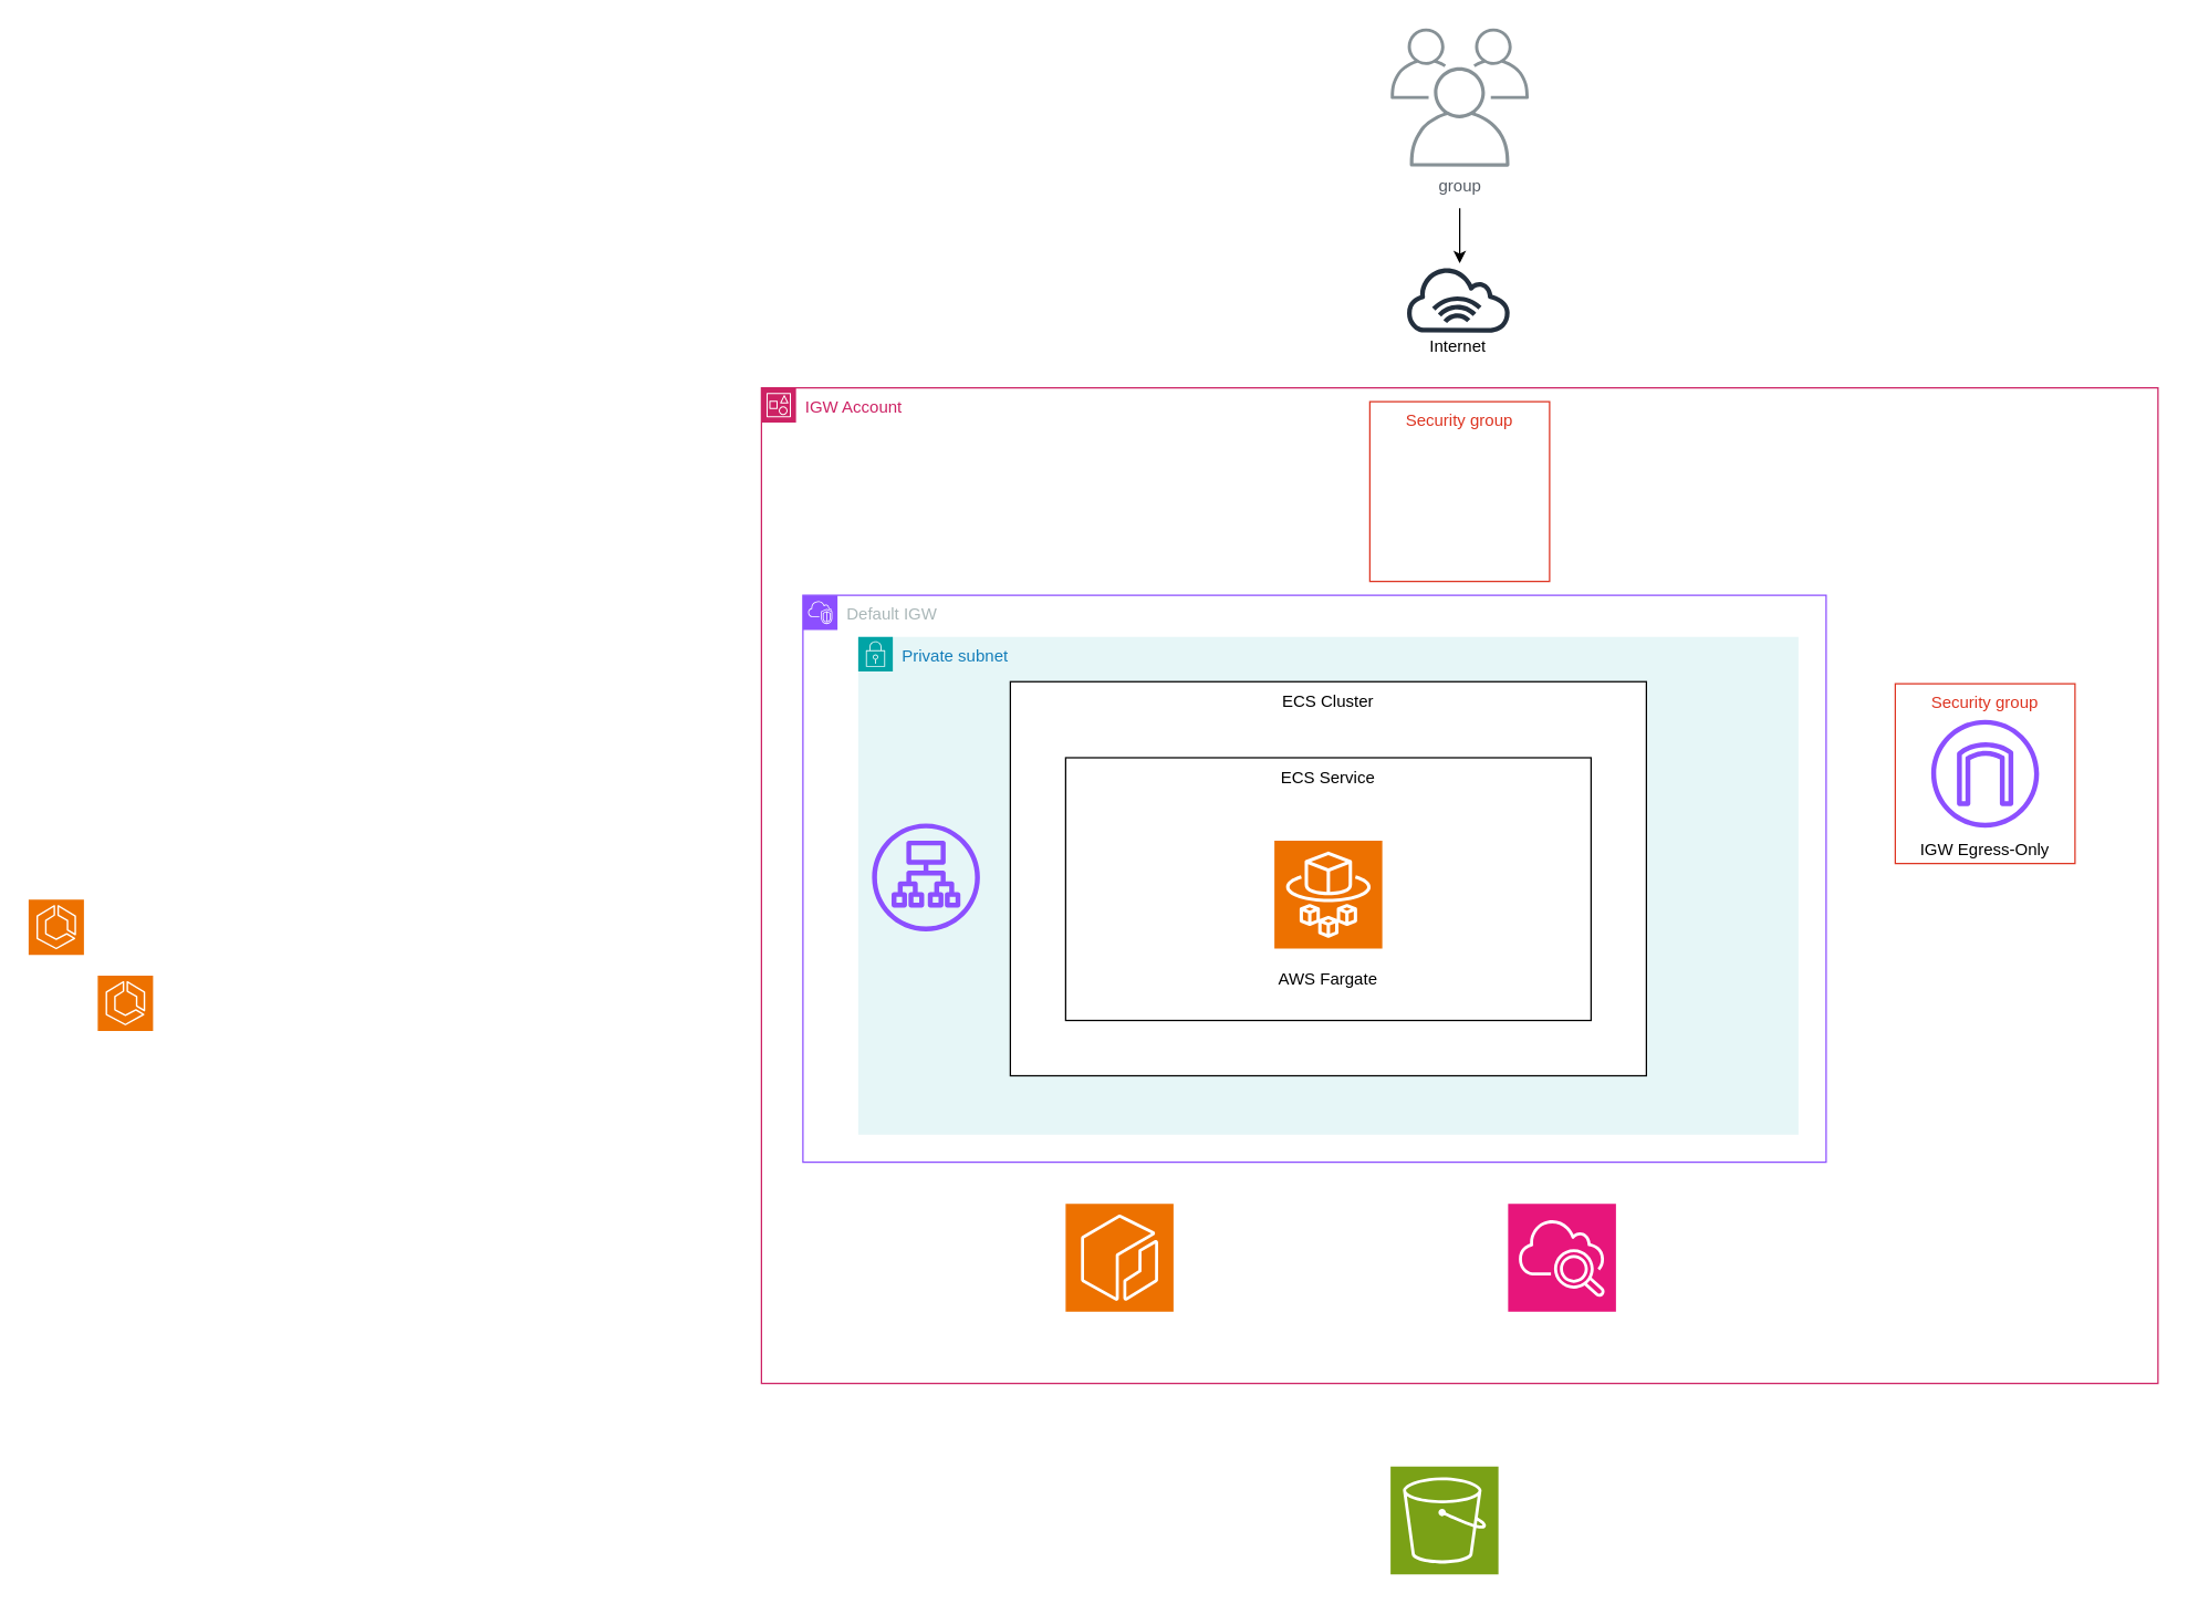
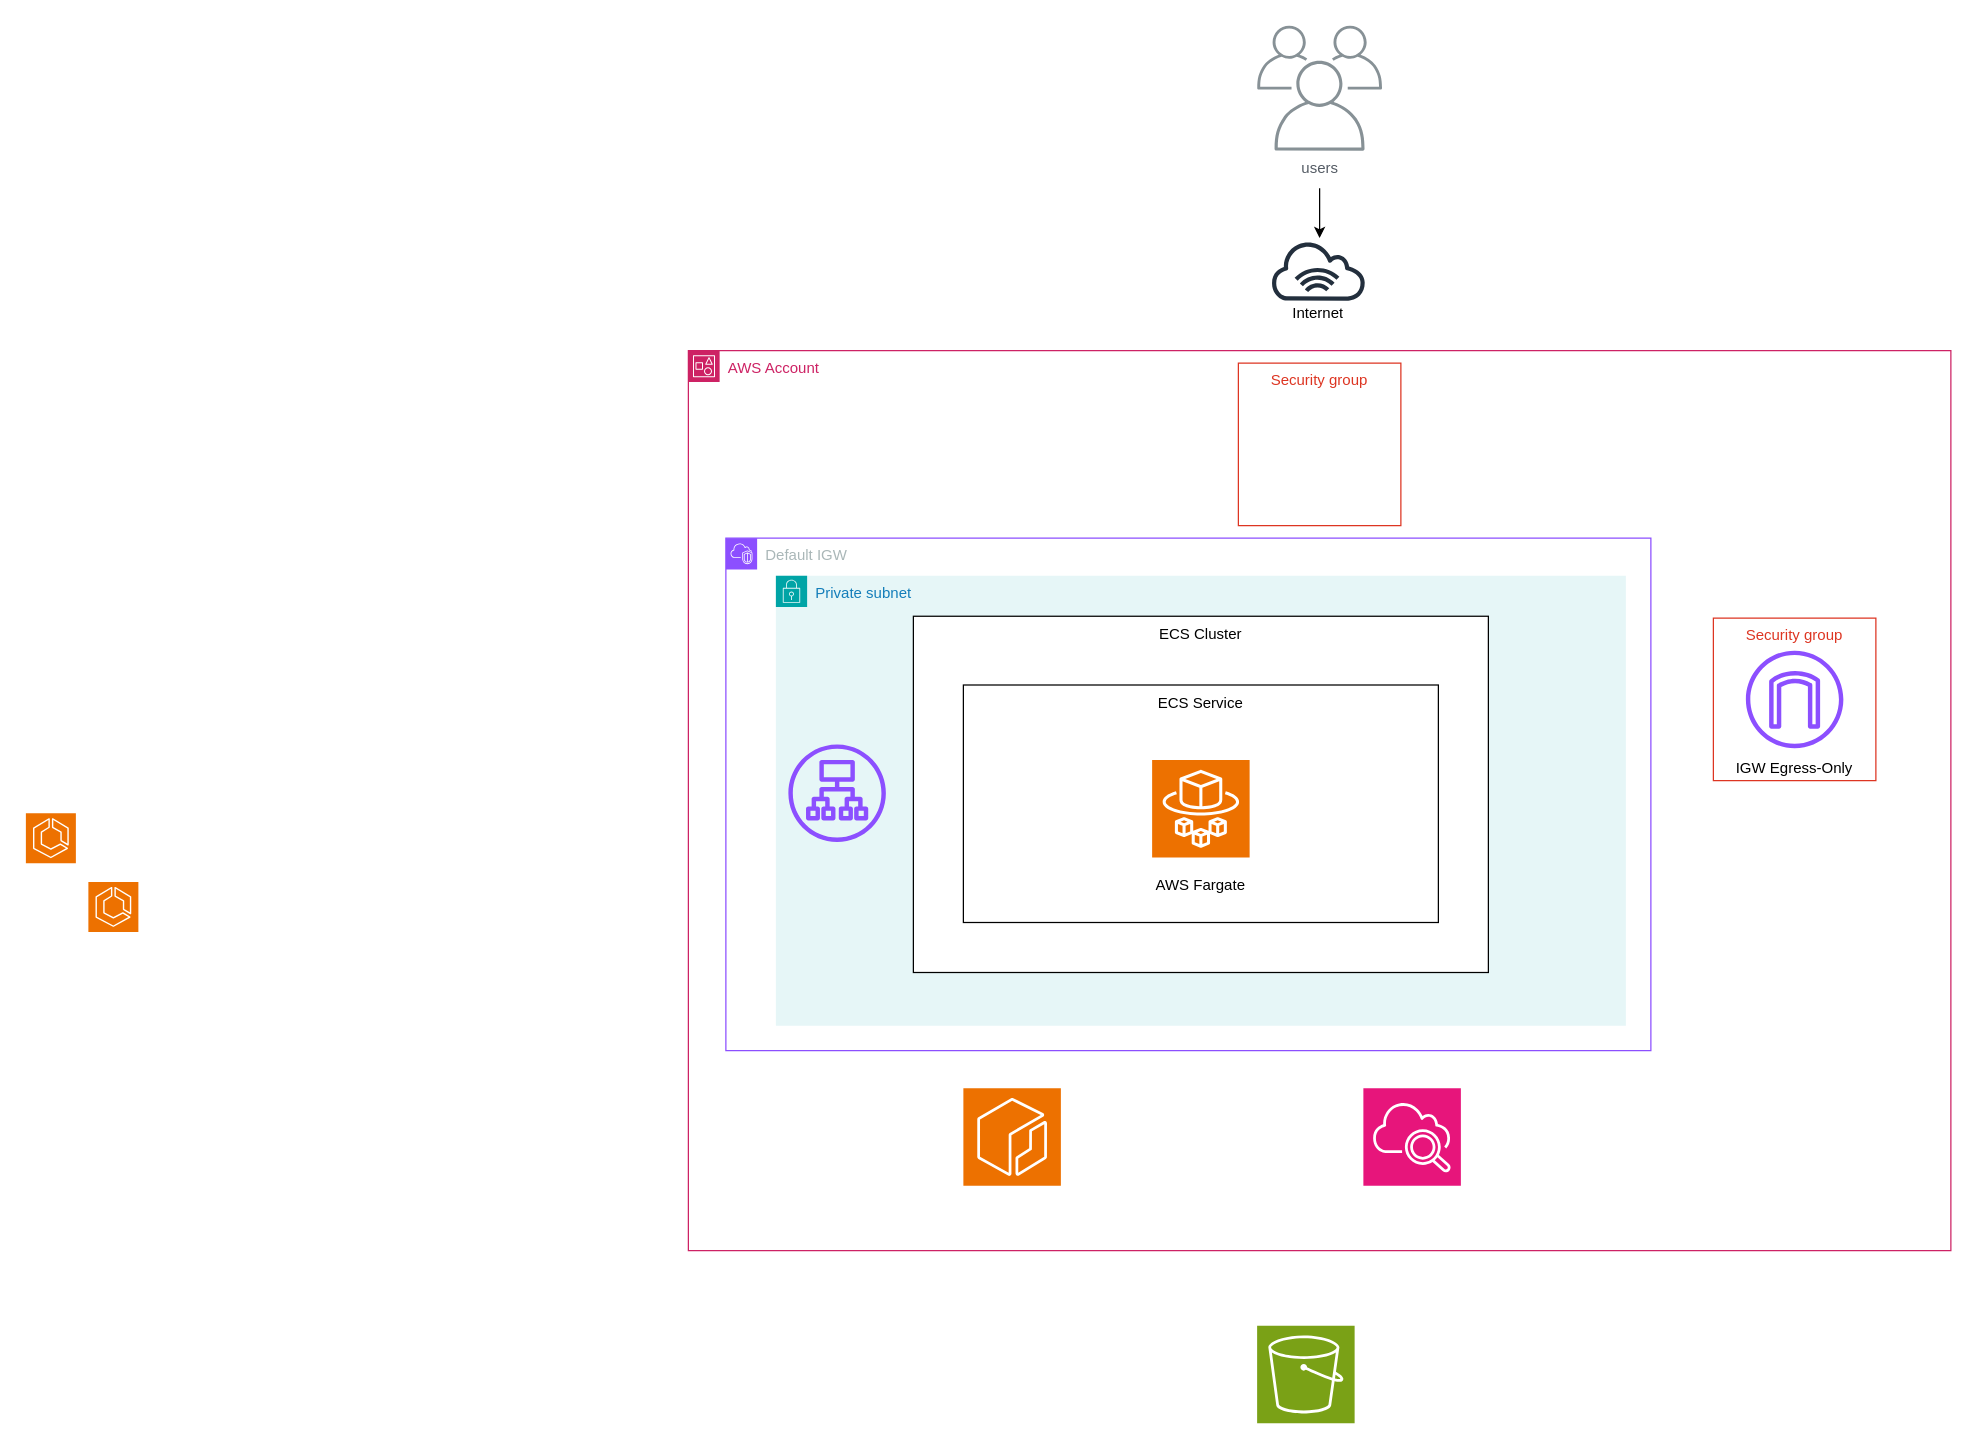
  <mxCell id="0" />
  <mxCell id="1" parent="0" />
- <mxCell id="2" value="IGW Account" style="points=[[0,0],[0.25,0],[0.5,0],[0.75,0],[1,0],[1,0.25],[1,0.5],[1,0.75],[1,1],[0.75,1],[0.5,1],[0.25,1],[0,1],[0,0.75],[0,0.5],[0,0.25]];outlineConnect=0;gradientColor=none;html=1;whiteSpace=wrap;fontSize=12;fontStyle=0;container=1;pointerEvents=0;collapsible=0;recursiveResize=0;shape=mxgraph.aws4.group;grIcon=mxgraph.aws4.group_account;strokeColor=#CD2264;fillColor=none;verticalAlign=top;align=left;spacingLeft=30;fontColor=#CD2264;dashed=0;" vertex="1" parent="1"><mxGeometry x="550" y="280" width="1010" height="720" as="geometry" /></mxCell>
+ <mxCell id="2" value="AWS Account" style="points=[[0,0],[0.25,0],[0.5,0],[0.75,0],[1,0],[1,0.25],[1,0.5],[1,0.75],[1,1],[0.75,1],[0.5,1],[0.25,1],[0,1],[0,0.75],[0,0.5],[0,0.25]];outlineConnect=0;gradientColor=none;html=1;whiteSpace=wrap;fontSize=12;fontStyle=0;container=1;pointerEvents=0;collapsible=0;recursiveResize=0;shape=mxgraph.aws4.group;grIcon=mxgraph.aws4.group_account;strokeColor=#CD2264;fillColor=none;verticalAlign=top;align=left;spacingLeft=30;fontColor=#CD2264;dashed=0;" vertex="1" parent="1"><mxGeometry x="550" y="280" width="1010" height="720" as="geometry" /></mxCell>
  <mxCell id="3" value="Security group" style="fillColor=none;strokeColor=#DD3522;verticalAlign=top;fontStyle=0;fontColor=#DD3522;whiteSpace=wrap;html=1;" vertex="1" parent="2"><mxGeometry x="820" y="214" width="130" height="130" as="geometry" /></mxCell>
  <mxCell id="4" value="" style="sketch=0;points=[[0,0,0],[0.25,0,0],[0.5,0,0],[0.75,0,0],[1,0,0],[0,1,0],[0.25,1,0],[0.5,1,0],[0.75,1,0],[1,1,0],[0,0.25,0],[0,0.5,0],[0,0.75,0],[1,0.25,0],[1,0.5,0],[1,0.75,0]];outlineConnect=0;fontColor=#232F3E;fillColor=#ED7100;strokeColor=#ffffff;dashed=0;verticalLabelPosition=bottom;verticalAlign=top;align=center;html=1;fontSize=12;fontStyle=0;aspect=fixed;shape=mxgraph.aws4.resourceIcon;resIcon=mxgraph.aws4.ecr;" vertex="1" parent="2"><mxGeometry x="220" y="590" width="78" height="78" as="geometry" /></mxCell>
  <mxCell id="5" value="" style="sketch=0;points=[[0,0,0],[0.25,0,0],[0.5,0,0],[0.75,0,0],[1,0,0],[0,1,0],[0.25,1,0],[0.5,1,0],[0.75,1,0],[1,1,0],[0,0.25,0],[0,0.5,0],[0,0.75,0],[1,0.25,0],[1,0.5,0],[1,0.75,0]];points=[[0,0,0],[0.25,0,0],[0.5,0,0],[0.75,0,0],[1,0,0],[0,1,0],[0.25,1,0],[0.5,1,0],[0.75,1,0],[1,1,0],[0,0.25,0],[0,0.5,0],[0,0.75,0],[1,0.25,0],[1,0.5,0],[1,0.75,0]];outlineConnect=0;fontColor=#232F3E;fillColor=#E7157B;strokeColor=#ffffff;dashed=0;verticalLabelPosition=bottom;verticalAlign=top;align=center;html=1;fontSize=12;fontStyle=0;aspect=fixed;shape=mxgraph.aws4.resourceIcon;resIcon=mxgraph.aws4.cloudwatch_2;" vertex="1" parent="2"><mxGeometry x="540" y="590" width="78" height="78" as="geometry" /></mxCell>
  <mxCell id="6" value="" style="sketch=0;outlineConnect=0;fontColor=#232F3E;gradientColor=none;fillColor=#8C4FFF;strokeColor=none;dashed=0;verticalLabelPosition=bottom;verticalAlign=top;align=center;html=1;fontSize=12;fontStyle=0;aspect=fixed;pointerEvents=1;shape=mxgraph.aws4.internet_gateway;" vertex="1" parent="2"><mxGeometry x="846" y="240" width="78" height="78" as="geometry" /></mxCell>
  <mxCell id="7" value="IGW Egress-Only" style="text;html=1;strokeColor=none;fillColor=none;align=center;verticalAlign=middle;whiteSpace=wrap;overflow=hidden;fontColor=light-dark(#000000,#B17DFF);" vertex="1" parent="2"><mxGeometry x="837" y="324" width="96" height="20" as="geometry" /></mxCell>
  <mxCell id="8" value="Default IGW" style="points=[[0,0],[0.25,0],[0.5,0],[0.75,0],[1,0],[1,0.25],[1,0.5],[1,0.75],[1,1],[0.75,1],[0.5,1],[0.25,1],[0,1],[0,0.75],[0,0.5],[0,0.25]];outlineConnect=0;gradientColor=none;html=1;whiteSpace=wrap;fontSize=12;fontStyle=0;container=1;pointerEvents=0;collapsible=0;recursiveResize=0;shape=mxgraph.aws4.group;grIcon=mxgraph.aws4.group_vpc2;strokeColor=#8C4FFF;fillColor=none;verticalAlign=top;align=left;spacingLeft=30;fontColor=#AAB7B8;dashed=0;" vertex="1" parent="2"><mxGeometry x="30" y="150" width="740" height="410" as="geometry" /></mxCell>
  <mxCell id="9" value="Private subnet" style="points=[[0,0],[0.25,0],[0.5,0],[0.75,0],[1,0],[1,0.25],[1,0.5],[1,0.75],[1,1],[0.75,1],[0.5,1],[0.25,1],[0,1],[0,0.75],[0,0.5],[0,0.25]];outlineConnect=0;gradientColor=none;html=1;whiteSpace=wrap;fontSize=12;fontStyle=0;container=1;pointerEvents=0;collapsible=0;recursiveResize=0;shape=mxgraph.aws4.group;grIcon=mxgraph.aws4.group_security_group;grStroke=0;strokeColor=#00A4A6;fillColor=#E6F6F7;verticalAlign=top;align=left;spacingLeft=30;fontColor=#147EBA;dashed=0;" vertex="1" parent="8"><mxGeometry x="40" y="30" width="680" height="360" as="geometry" /></mxCell>
  <mxCell id="10" value="&lt;div style=&quot;&quot;&gt;&lt;span style=&quot;color: light-dark(rgb(0, 0, 0), rgb(216, 109, 12)); background-color: transparent;&quot;&gt;ECS Cluster&lt;/span&gt;&lt;/div&gt;" style="dashed=0;verticalAlign=top;fontStyle=0;whiteSpace=wrap;html=1;strokeColor=light-dark(#000000,#D86D0C);align=center;" vertex="1" parent="9"><mxGeometry x="110" y="32.5" width="460" height="285" as="geometry" /></mxCell>
  <mxCell id="11" value="&lt;div style=&quot;&quot;&gt;&lt;span style=&quot;color: light-dark(rgb(0, 0, 0), rgb(216, 109, 12)); background-color: transparent;&quot;&gt;ECS Service&lt;/span&gt;&lt;/div&gt;" style="dashed=0;verticalAlign=top;fontStyle=0;whiteSpace=wrap;html=1;strokeColor=light-dark(#000000,#D86D0C);align=center;" vertex="1" parent="9"><mxGeometry x="150" y="87.5" width="380" height="190" as="geometry" /></mxCell>
  <mxCell id="12" value="" style="sketch=0;points=[[0,0,0],[0.25,0,0],[0.5,0,0],[0.75,0,0],[1,0,0],[0,1,0],[0.25,1,0],[0.5,1,0],[0.75,1,0],[1,1,0],[0,0.25,0],[0,0.5,0],[0,0.75,0],[1,0.25,0],[1,0.5,0],[1,0.75,0]];outlineConnect=0;fontColor=#232F3E;fillColor=#ED7100;strokeColor=#ffffff;dashed=0;verticalLabelPosition=bottom;verticalAlign=top;align=center;html=1;fontSize=12;fontStyle=0;aspect=fixed;shape=mxgraph.aws4.resourceIcon;resIcon=mxgraph.aws4.fargate;" vertex="1" parent="9"><mxGeometry x="301" y="147.5" width="78" height="78" as="geometry" /></mxCell>
  <mxCell id="13" value="&lt;font style=&quot;color: light-dark(rgb(0, 0, 0), rgb(245, 140, 5));&quot;&gt;AWS Fargate&lt;/font&gt;" style="text;html=1;strokeColor=none;fillColor=none;align=center;verticalAlign=middle;whiteSpace=wrap;overflow=hidden;" vertex="1" parent="9"><mxGeometry x="300" y="237.5" width="80" height="20" as="geometry" /></mxCell>
  <mxCell id="14" value="" style="sketch=0;outlineConnect=0;fontColor=#232F3E;gradientColor=none;fillColor=#8C4FFF;strokeColor=none;dashed=0;verticalLabelPosition=bottom;verticalAlign=top;align=center;html=1;fontSize=12;fontStyle=0;aspect=fixed;pointerEvents=1;shape=mxgraph.aws4.application_load_balancer;" vertex="1" parent="9"><mxGeometry x="10" y="135" width="78" height="78" as="geometry" /></mxCell>
  <mxCell id="15" value="Security group" style="fillColor=none;strokeColor=#DD3522;verticalAlign=top;fontStyle=0;fontColor=#DD3522;whiteSpace=wrap;html=1;" vertex="1" parent="2"><mxGeometry x="440" y="10" width="130" height="130" as="geometry" /></mxCell>
  <mxCell id="16" value="" style="sketch=0;points=[[0,0,0],[0.25,0,0],[0.5,0,0],[0.75,0,0],[1,0,0],[0,1,0],[0.25,1,0],[0.5,1,0],[0.75,1,0],[1,1,0],[0,0.25,0],[0,0.5,0],[0,0.75,0],[1,0.25,0],[1,0.5,0],[1,0.75,0]];outlineConnect=0;fontColor=#232F3E;fillColor=#7AA116;strokeColor=#ffffff;dashed=0;verticalLabelPosition=bottom;verticalAlign=top;align=center;html=1;fontSize=12;fontStyle=0;aspect=fixed;shape=mxgraph.aws4.resourceIcon;resIcon=mxgraph.aws4.s3;" vertex="1" parent="1"><mxGeometry x="1005" y="1060" width="78" height="78" as="geometry" /></mxCell>
  <mxCell id="17" value="" style="sketch=0;outlineConnect=0;fontColor=#232F3E;gradientColor=none;fillColor=#232F3D;strokeColor=none;dashed=0;verticalLabelPosition=bottom;verticalAlign=top;align=center;html=1;fontSize=12;fontStyle=0;aspect=fixed;pointerEvents=1;shape=mxgraph.aws4.internet_alt1;" vertex="1" parent="1"><mxGeometry x="1015" y="192" width="78" height="48" as="geometry" /></mxCell>
  <mxCell id="18" value="Internet" style="text;html=1;strokeColor=none;fillColor=none;align=center;verticalAlign=middle;whiteSpace=wrap;overflow=hidden;" vertex="1" parent="1"><mxGeometry x="1014" y="240" width="80" height="20" as="geometry" /></mxCell>
- <mxCell id="19" value="group" style="sketch=0;outlineConnect=0;gradientColor=none;fontColor=#545B64;strokeColor=none;fillColor=#879196;dashed=0;verticalLabelPosition=bottom;verticalAlign=top;align=center;html=1;fontSize=12;fontStyle=0;aspect=fixed;shape=mxgraph.aws4.illustration_users;pointerEvents=1" vertex="1" parent="1"><mxGeometry x="1005" y="20" width="100" height="100" as="geometry" /></mxCell>
+ <mxCell id="19" value="users" style="sketch=0;outlineConnect=0;gradientColor=none;fontColor=#545B64;strokeColor=none;fillColor=#879196;dashed=0;verticalLabelPosition=bottom;verticalAlign=top;align=center;html=1;fontSize=12;fontStyle=0;aspect=fixed;shape=mxgraph.aws4.illustration_users;pointerEvents=1" vertex="1" parent="1"><mxGeometry x="1005" y="20" width="100" height="100" as="geometry" /></mxCell>
  <mxCell id="20" value="" style="endArrow=classic;html=1;rounded=0;fontColor=light-dark(#000000,#02C91A);strokeColor=light-dark(#000000,#0FC42A);" edge="1" parent="1"><mxGeometry width="50" height="50" relative="1" as="geometry"><mxPoint x="1055" y="150" as="sourcePoint" /><mxPoint x="1055" y="190" as="targetPoint" /></mxGeometry></mxCell>
  <mxCell id="21" value="" style="sketch=0;points=[[0,0,0],[0.25,0,0],[0.5,0,0],[0.75,0,0],[1,0,0],[0,1,0],[0.25,1,0],[0.5,1,0],[0.75,1,0],[1,1,0],[0,0.25,0],[0,0.5,0],[0,0.75,0],[1,0.25,0],[1,0.5,0],[1,0.75,0]];outlineConnect=0;fontColor=#232F3E;fillColor=#ED7100;strokeColor=#ffffff;dashed=0;verticalLabelPosition=bottom;verticalAlign=top;align=center;html=1;fontSize=12;fontStyle=0;aspect=fixed;shape=mxgraph.aws4.resourceIcon;resIcon=mxgraph.aws4.ecs;" vertex="1" parent="1"><mxGeometry x="20" y="650" width="40" height="40" as="geometry" /></mxCell>
  <mxCell id="22" value="" style="sketch=0;points=[[0,0,0],[0.25,0,0],[0.5,0,0],[0.75,0,0],[1,0,0],[0,1,0],[0.25,1,0],[0.5,1,0],[0.75,1,0],[1,1,0],[0,0.25,0],[0,0.5,0],[0,0.75,0],[1,0.25,0],[1,0.5,0],[1,0.75,0]];outlineConnect=0;fontColor=#232F3E;fillColor=#ED7100;strokeColor=#ffffff;dashed=0;verticalLabelPosition=bottom;verticalAlign=top;align=center;html=1;fontSize=12;fontStyle=0;aspect=fixed;shape=mxgraph.aws4.resourceIcon;resIcon=mxgraph.aws4.ecs;" vertex="1" parent="1"><mxGeometry x="70" y="705" width="40" height="40" as="geometry" /></mxCell>
